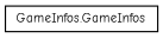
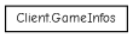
  digraph {
    rankdir=TB
    fontname="Comic Neue"
-   n1 [color=black fillcolor=white fontname="Comic Neue" fontsize=10 height=0.2 label="GameInfos.GameInfos" shape=record style=filled width=0.4]
+   n1 [color=black fillcolor=white fontname="Comic Neue" fontsize=10 height=0.2 label="Client.GameInfos" shape=record style=filled width=0.4]
  }
